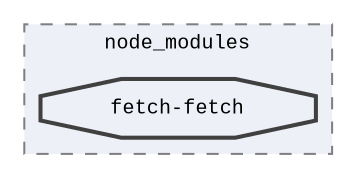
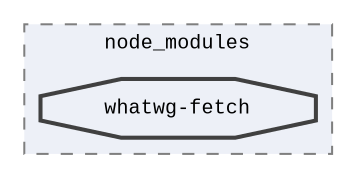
  digraph {
    compound=true
    fontname="Liberation Mono"
-   n1 [color=grey25 fillcolor="#edf0f7" fontname="Liberation Mono" fontsize=10 height=0.2 label="fetch-fetch" shape=octagon style="filled,bold" width=0.4]
+   n1 [color=grey25 fillcolor="#edf0f7" fontname="Liberation Mono" fontsize=10 height=0.2 label="whatwg-fetch" shape=octagon style="filled,bold" width=0.4]
    subgraph cluster_1 {
      bgcolor="#edf0f7"
      fontsize=10
      label=node_modules
      pencolor=grey50
      style="filled,dashed"
      n1
    }
  }
